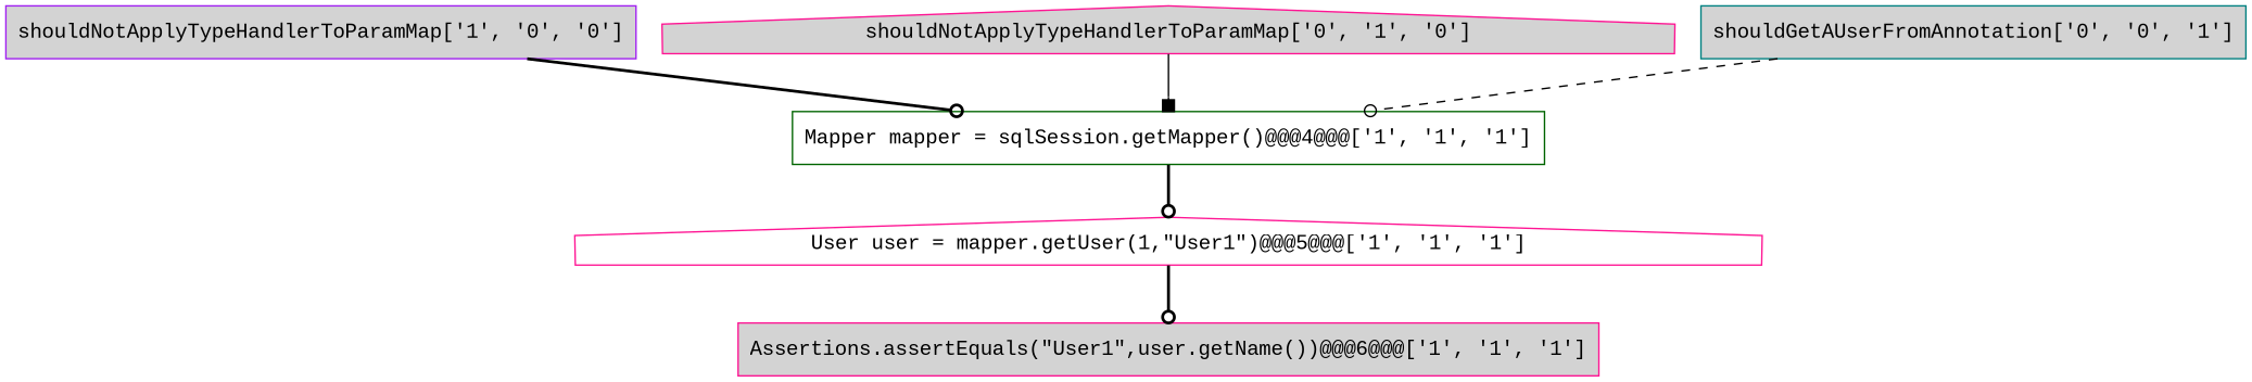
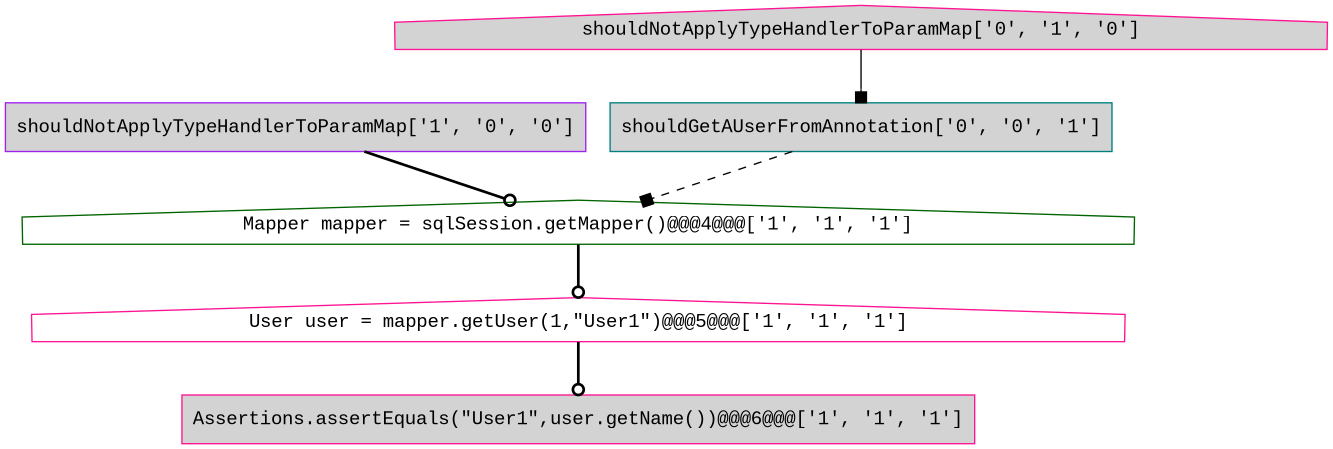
  digraph {
    fontname="Liberation Mono"
    node [color=deeppink fillcolor=lightgray fontname="Liberation Mono" shape=box style=filled]
    edge [arrowhead=odot fontname="Liberation Mono" style=bold]
    n1 [fillcolor=white label="User user = mapper.getUser(1,\"User1\")@@@5@@@['1', '1', '1']" shape=house]
    n2 [label="Assertions.assertEquals(\"User1\",user.getName())@@@6@@@['1', '1', '1']"]
-   n3 [color=darkgreen fillcolor=white label="Mapper mapper = sqlSession.getMapper()@@@4@@@['1', '1', '1']"]
+   n3 [color=darkgreen fillcolor=white label="Mapper mapper = sqlSession.getMapper()@@@4@@@['1', '1', '1']" shape=house]
    n4 [color=purple label="shouldNotApplyTypeHandlerToParamMap['1', '0', '0']"]
    n5 [label="shouldNotApplyTypeHandlerToParamMap['0', '1', '0']" shape=house]
    n6 [color=teal label="shouldGetAUserFromAnnotation['0', '0', '1']"]
    n1 -> n2
    n3 -> n1
    n4 -> n3
-   n5 -> n3 [arrowhead=box style=solid]
-   n6 -> n3 [style=dashed]
+   n5 -> n6 [arrowhead=box style=solid]
+   n6 -> n3 [arrowhead=box style=dashed]
  }
